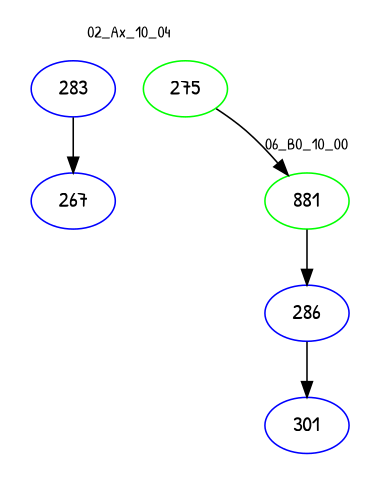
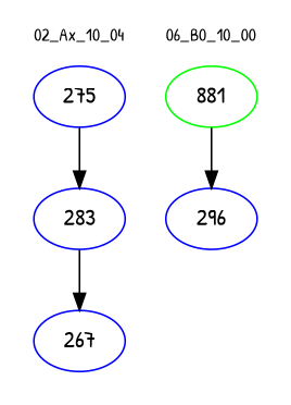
  digraph {
    fontname="Patrick Hand"
    node [color=blue fontname="Patrick Hand"]
    edge [color=black fontname="Patrick Hand"]
-   n1 [color=green label=275]
+   n1 [label=275]
    n2 [label=283]
    n3 [label=267]
    n4 [color=green label=881]
-   n5 [label=286]
-   n6 [label=301]
+   n5 [label=296]
    subgraph cluster_1 {
      color=white
      fontsize=10
      label="02_Ax_10_04"
      n1
      n2
      n3
    }
    subgraph cluster_2 {
      color=white
      fontsize=10
      label="06_B0_10_00"
      n4
      n5
-     n6
    }
-   n1 -> n4
+   n1 -> n2
    n2 -> n3
    n4 -> n5
-   n5 -> n6
  }
